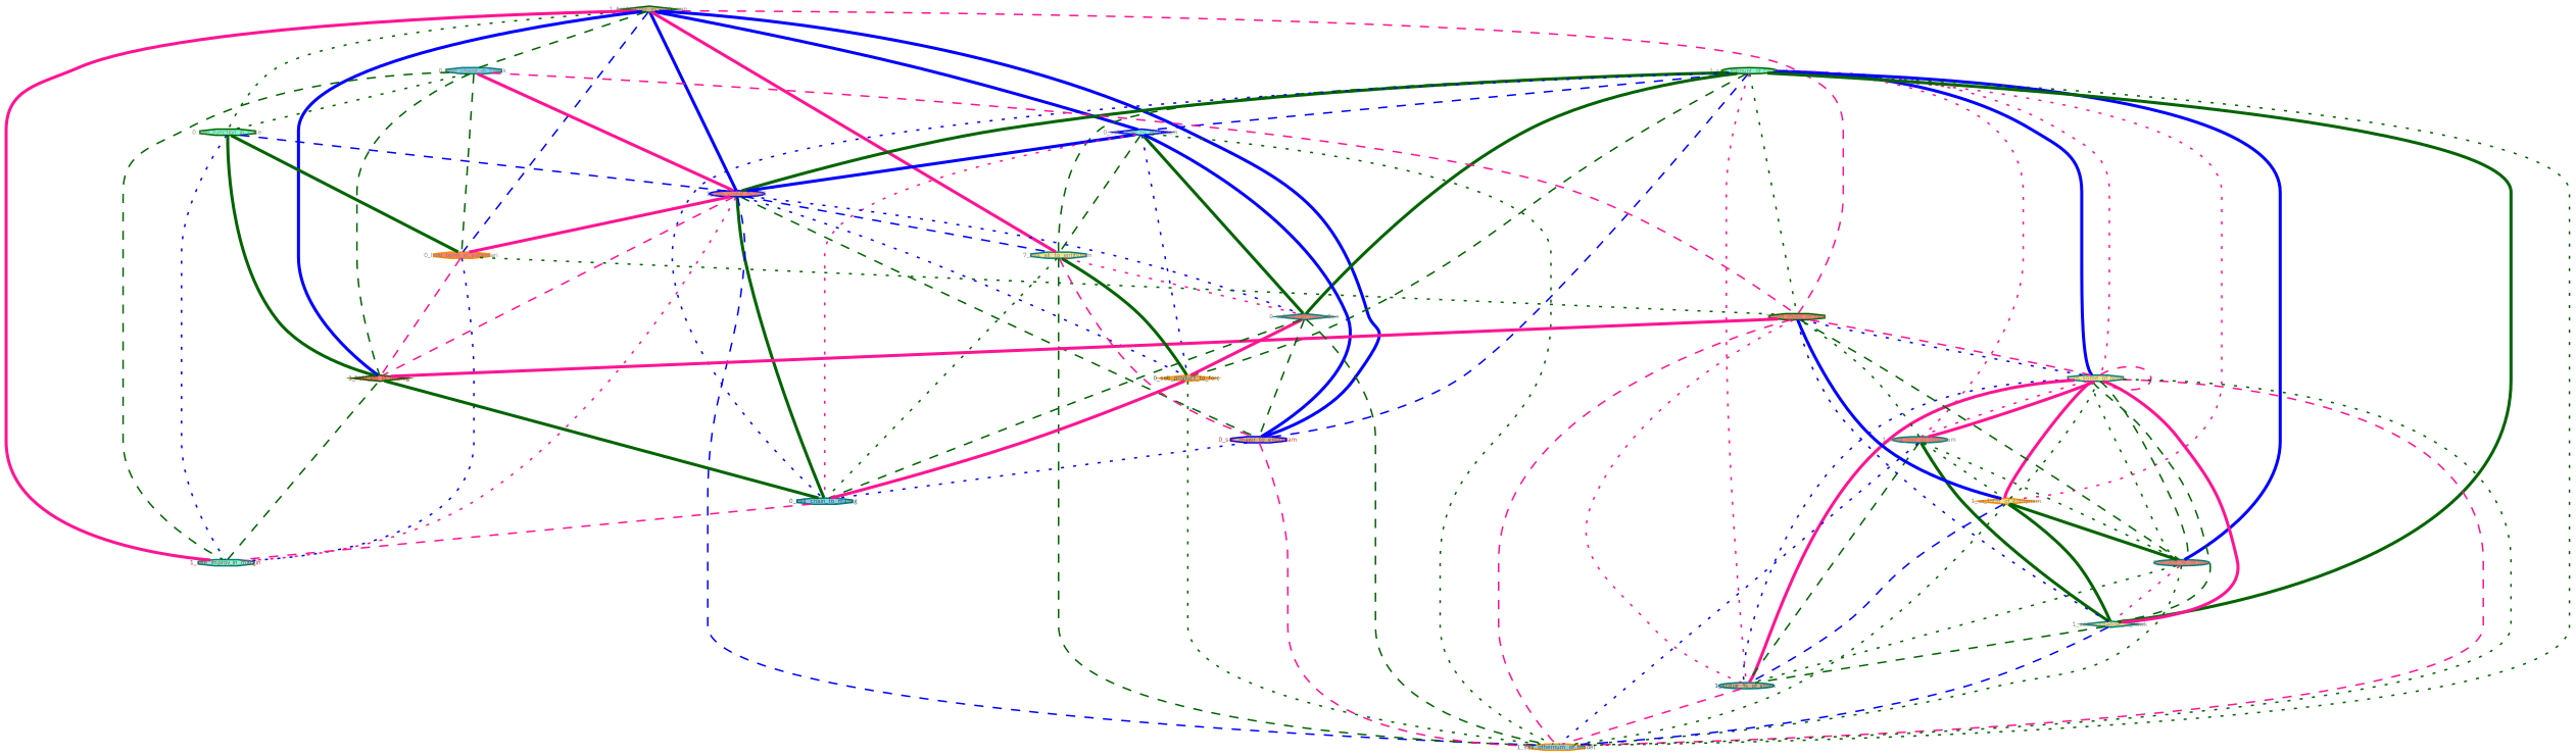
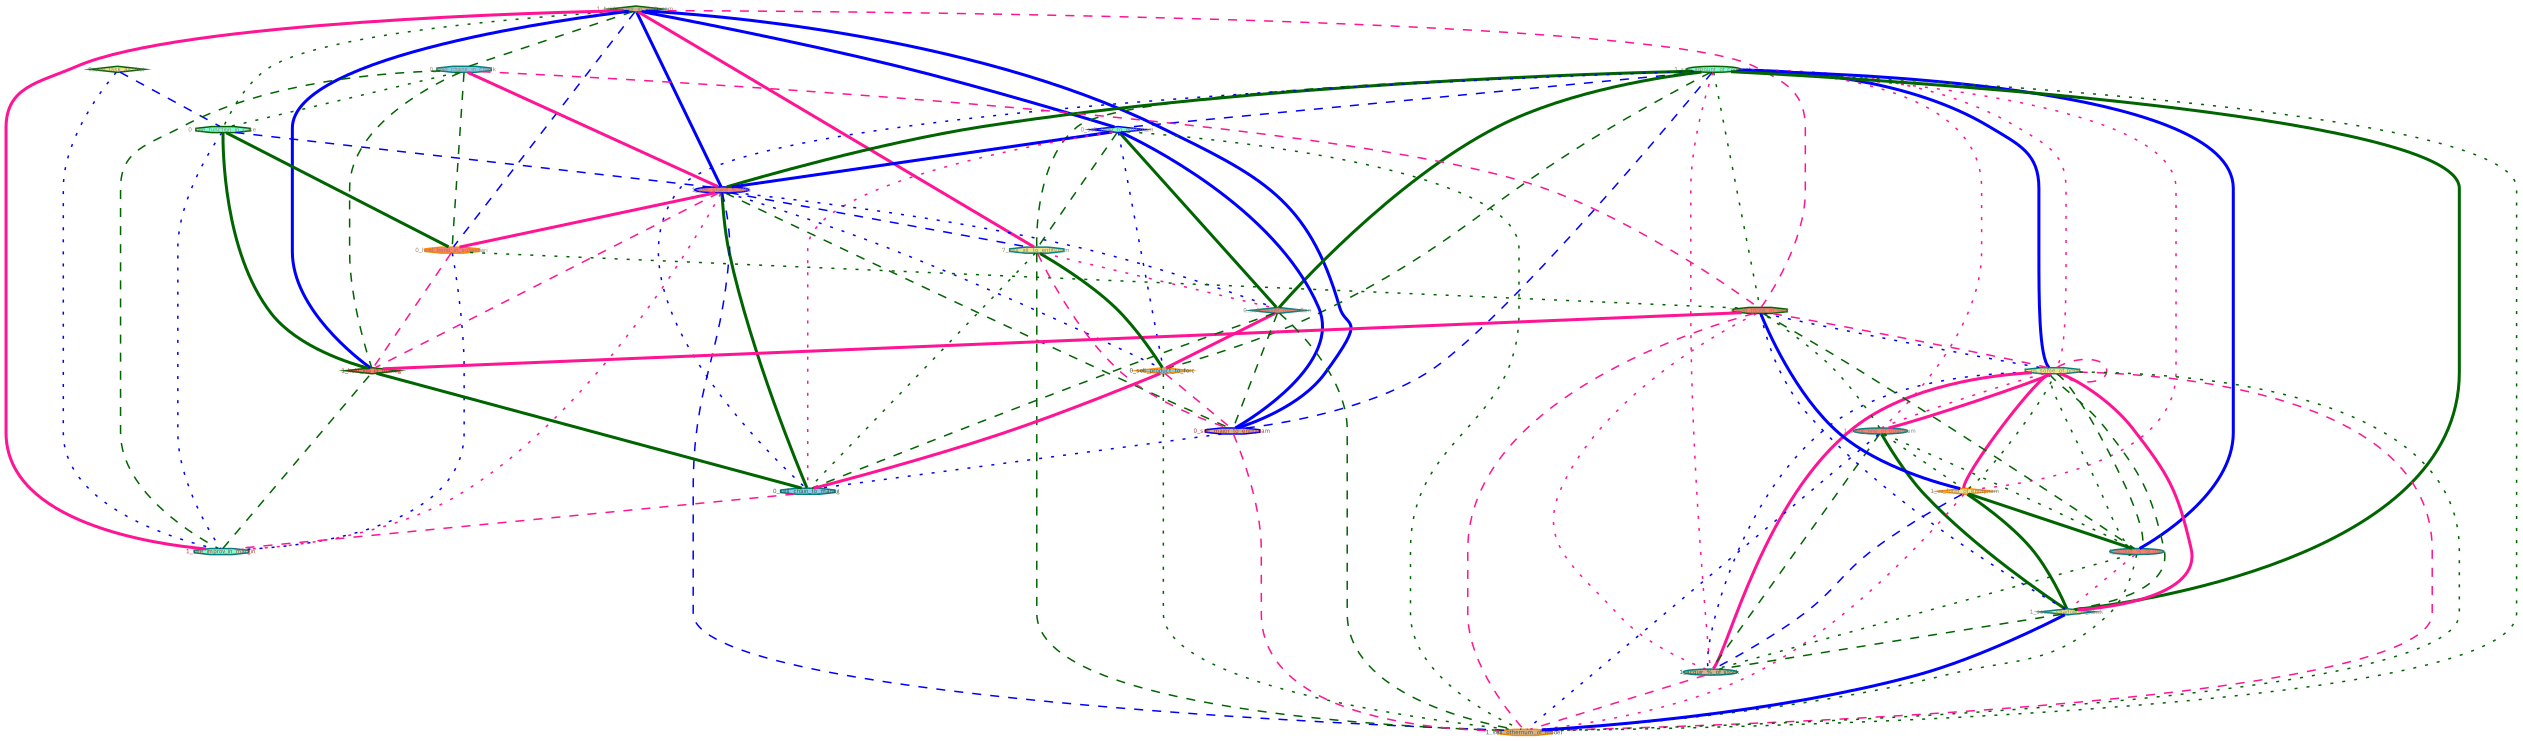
  graph {
    fontname="IBM Plex Sans"
    node [color=teal fillcolor=salmon fixedsize=true fontcolor="#8b7d6b" fontname="IBM Plex Sans" fontsize=4 shape=octagon style=filled]
    edge [color=darkgreen fontname="IBM Plex Sans" style=dashed w=1]
    "1_hold_major_in_entitynam " [color=darkgreen fillcolor=tan height=.06 shape=diamond width=.5]
+   "0_see_task_as_that " [color=darkgreen fillcolor=khaki height=.06 shape=diamond width=.5]
    "1_sell_amount_of_contract " [color=darkgreen fillcolor=aquamarine height=.06 shape=ellipse width=.5]
    n4 [fillcolor=khaki height=.06 label="1_us_some_of_bond" width=.5]
    "0_hold_chang_in_check " [fillcolor=skyblue height=.06 width=.5]
    "1_seek_fine_of_othernum " [height=.06 shape=ellipse width=.5]
    "0_see_function_in_case " [color=darkgreen fillcolor=aquamarine height=.06 width=.5]
    "0_sell_build_to_entitynam " [color=blue fillcolor=aquamarine height=.06 shape=diamond width=.5]
    n9 [color=darkorange fillcolor=khaki height=.06 label="1_us_form_of_entitynam" shape=diamond width=.5]
    "1_sell_stake_in_affili " [color=blue height=.06 shape=ellipse width=.5]
    "0_hold_bond_in_subsidiari " [color=darkorange height=.06 width=.5]
    "1_hold_three_of_seat " [color=darkgreen height=.06 width=.5]
    "1_acquir_%_of_unit " [height=.06 shape=ellipse width=.5]
    n14 [fillcolor=khaki height=.06 label="7_sell_all_to_entitynam" width=.5]
    "0_sell_asset_for_million " [height=.06 shape=diamond width=.5]
    "1_seem_shadow_of_hawk " [fillcolor=khaki height=.06 shape=diamond width=.5]
    "1_see_improv_in_margin " [fillcolor=aquamarine fontcolor="#b22222" height=.06 width=.5]
    "1_hold_job_in_manag " [color=darkgreen fontcolor="#b22222" height=.06 shape=diamond width=.5]
    "0_sell_major_to_entitynam " [color=blue fillcolor=tan fontcolor="#b22222" height=.06 width=.5]
    "1_acquir_%_of_stock " [fillcolor=tan fontcolor="#2f4f4f" height=.06 shape=ellipse width=.5]
-   "0_sell_product_to_forc " [color=darkorange fillcolor=tan fontcolor="#2f4f4f" height=.06 shape=diamond width=.5]
+   "0_sell_product_to_forc " [color=darkorange fillcolor=skyblue fontcolor="#2f4f4f" height=.06 shape=diamond width=.5]
    "0_sell_chain_to_manag " [fillcolor=skyblue fontcolor="#2f4f4f" height=.06 width=.5]
-   "1_sell_othernum_of_model " [color=darkorange fillcolor=skyblue fontcolor="#2f4f4f" height=.06 width=.5]
+   "1_sell_othernum_of_model " [color=darkorange fillcolor=tan fontcolor="#2f4f4f" height=.06 width=.5]
    subgraph sub_1 {
      "1_hold_major_in_entitynam "
+     "0_see_task_as_that "
      "1_sell_amount_of_contract "
      n4
      "0_hold_chang_in_check "
      "1_seek_fine_of_othernum "
      "0_see_function_in_case "
      "0_sell_build_to_entitynam "
      n9
      "1_sell_stake_in_affili "
      "0_hold_bond_in_subsidiari "
      "1_hold_three_of_seat "
      "1_acquir_%_of_unit "
      n14
      "0_sell_asset_for_million "
      "1_seem_shadow_of_hawk "
    }
    subgraph sub_2 {
      "1_see_improv_in_margin "
      "1_hold_job_in_manag "
      "0_sell_major_to_entitynam "
    }
    "1_hold_major_in_entitynam " -- "0_hold_chang_in_check " [w=2]
    "1_hold_major_in_entitynam " -- "0_see_function_in_case " [style=dotted]
    "1_hold_major_in_entitynam " -- "0_sell_build_to_entitynam " [color=blue style=bold]
    "1_hold_major_in_entitynam " -- "1_sell_stake_in_affili " [color=blue style=bold]
    "1_hold_major_in_entitynam " -- "0_hold_bond_in_subsidiari " [color=blue w=2]
    "1_hold_major_in_entitynam " -- "1_hold_three_of_seat " [color=deeppink]
    "1_hold_major_in_entitynam " -- n14 [color=deeppink style=bold]
    "1_hold_major_in_entitynam " -- "1_see_improv_in_margin " [color=deeppink style=bold]
    "1_hold_major_in_entitynam " -- "1_hold_job_in_manag " [color=blue style=bold w=2]
    "1_hold_major_in_entitynam " -- "0_sell_major_to_entitynam " [color=blue style=bold w=2]
+   "0_see_task_as_that " -- "0_see_function_in_case " [color=blue]
+   "0_see_task_as_that " -- "1_see_improv_in_margin " [color=blue style=dotted]
    "1_sell_amount_of_contract " -- n4 [color=blue style=bold]
    "1_sell_amount_of_contract " -- n4 [color=deeppink style=dotted]
    "1_sell_amount_of_contract " -- "1_seek_fine_of_othernum " [color=deeppink style=dotted]
    "1_sell_amount_of_contract " -- "0_sell_build_to_entitynam " [color=blue]
    "1_sell_amount_of_contract " -- n9 [color=deeppink style=dotted]
    "1_sell_amount_of_contract " -- "1_sell_stake_in_affili " [style=bold]
    "1_sell_amount_of_contract " -- "1_hold_three_of_seat " [style=dotted]
    "1_sell_amount_of_contract " -- "1_acquir_%_of_unit " [color=blue style=bold]
    "1_sell_amount_of_contract " -- n14
    "1_sell_amount_of_contract " -- "0_sell_asset_for_million " [style=bold]
    "1_sell_amount_of_contract " -- "1_seem_shadow_of_hawk " [style=bold]
    "1_sell_amount_of_contract " -- "0_sell_major_to_entitynam " [color=blue]
    "1_sell_amount_of_contract " -- "1_acquir_%_of_stock " [color=deeppink style=dotted]
    "1_sell_amount_of_contract " -- "0_sell_product_to_forc "
    "1_sell_amount_of_contract " -- "0_sell_chain_to_manag " [color=blue style=dotted]
    "1_sell_amount_of_contract " -- "1_sell_othernum_of_model " [style=dotted w=2]
    n4 -- n4 [color=deeppink w=4]
    n4 -- "1_seek_fine_of_othernum " [color=deeppink style=dotted]
    n4 -- n9 [color=deeppink style=bold w=2]
    n4 -- "1_hold_three_of_seat " [color=deeppink]
    n4 -- "1_acquir_%_of_unit " [style=dotted]
    n4 -- "1_acquir_%_of_unit "
    n4 -- "1_seem_shadow_of_hawk "
    n4 -- "1_seem_shadow_of_hawk " [color=deeppink style=bold]
    n4 -- "1_acquir_%_of_stock " [color=blue style=dotted]
    n4 -- "1_acquir_%_of_stock " [color=deeppink style=bold]
    n4 -- "1_sell_othernum_of_model " [color=deeppink]
    n4 -- "1_sell_othernum_of_model " [style=dotted]
    "0_hold_chang_in_check " -- "0_see_function_in_case " [style=dotted]
    "0_hold_chang_in_check " -- "1_sell_stake_in_affili " [color=deeppink style=bold]
    "0_hold_chang_in_check " -- "0_hold_bond_in_subsidiari " [w=2]
    "0_hold_chang_in_check " -- "1_hold_three_of_seat " [color=deeppink]
    "0_hold_chang_in_check " -- "1_see_improv_in_margin "
    "0_hold_chang_in_check " -- "1_hold_job_in_manag " [w=2]
    "1_seek_fine_of_othernum " -- n4 [color=deeppink style=bold]
    "1_seek_fine_of_othernum " -- n9 [style=dotted]
    "1_seek_fine_of_othernum " -- "1_hold_three_of_seat " [style=dotted]
    "1_seek_fine_of_othernum " -- "1_acquir_%_of_unit " [style=dotted]
    "1_seek_fine_of_othernum " -- "1_seem_shadow_of_hawk " [style=bold]
    "1_seek_fine_of_othernum " -- "1_acquir_%_of_stock "
    "1_seek_fine_of_othernum " -- "1_sell_othernum_of_model " [color=blue style=dotted]
    "0_see_function_in_case " -- "1_sell_stake_in_affili " [color=blue]
    "0_see_function_in_case " -- "0_hold_bond_in_subsidiari " [style=bold]
    "0_see_function_in_case " -- "1_see_improv_in_margin " [color=blue style=dotted w=2]
    "0_see_function_in_case " -- "1_hold_job_in_manag " [style=bold]
    "0_sell_build_to_entitynam " -- "1_sell_stake_in_affili " [color=blue style=bold]
    "0_sell_build_to_entitynam " -- n14 [w=3]
    "0_sell_build_to_entitynam " -- "0_sell_asset_for_million " [style=bold]
    "0_sell_build_to_entitynam " -- "0_sell_major_to_entitynam " [color=blue style=bold w=3]
    "0_sell_build_to_entitynam " -- "0_sell_product_to_forc " [color=blue style=dotted w=2]
    "0_sell_build_to_entitynam " -- "0_sell_chain_to_manag " [color=deeppink style=dotted w=2]
    "0_sell_build_to_entitynam " -- "1_sell_othernum_of_model " [style=dotted]
    n9 -- n4 [style=dotted w=2]
    n9 -- "1_hold_three_of_seat " [color=blue style=bold]
    n9 -- "1_acquir_%_of_unit " [style=bold]
    n9 -- "1_seem_shadow_of_hawk " [style=bold]
    n9 -- "1_acquir_%_of_stock " [color=blue]
-   n9 -- "1_sell_othernum_of_model " [style=dotted]
+   n9 -- "1_sell_othernum_of_model " [color=deeppink style=dotted]
    "1_sell_stake_in_affili " -- "0_hold_bond_in_subsidiari " [color=deeppink style=bold]
    "1_sell_stake_in_affili " -- n14 [color=blue]
    "1_sell_stake_in_affili " -- "0_sell_asset_for_million " [color=blue style=dotted]
    "1_sell_stake_in_affili " -- "1_see_improv_in_margin " [color=deeppink style=dotted]
    "1_sell_stake_in_affili " -- "1_hold_job_in_manag " [color=deeppink]
    "1_sell_stake_in_affili " -- "0_sell_major_to_entitynam "
    "1_sell_stake_in_affili " -- "0_sell_product_to_forc " [color=blue style=dotted]
    "1_sell_stake_in_affili " -- "0_sell_chain_to_manag " [style=bold]
    "1_sell_stake_in_affili " -- "1_sell_othernum_of_model " [color=blue]
    "0_hold_bond_in_subsidiari " -- "1_hold_three_of_seat " [style=dotted]
    "0_hold_bond_in_subsidiari " -- "1_see_improv_in_margin " [color=blue style=dotted]
    "0_hold_bond_in_subsidiari " -- "1_hold_job_in_manag " [color=deeppink w=2]
    "1_hold_three_of_seat " -- n4 [color=blue style=dotted]
    "1_hold_three_of_seat " -- "1_acquir_%_of_unit "
    "1_hold_three_of_seat " -- "1_seem_shadow_of_hawk " [color=blue style=dotted]
    "1_hold_three_of_seat " -- "1_hold_job_in_manag " [color=deeppink style=bold]
    "1_hold_three_of_seat " -- "1_acquir_%_of_stock " [color=deeppink style=dotted]
    "1_hold_three_of_seat " -- "1_sell_othernum_of_model " [color=deeppink]
    "1_acquir_%_of_unit " -- "1_seem_shadow_of_hawk " [color=deeppink style=dotted]
    "1_acquir_%_of_unit " -- "1_acquir_%_of_stock " [style=dotted w=3]
    "1_acquir_%_of_unit " -- "1_sell_othernum_of_model " [style=dotted]
    n14 -- "0_sell_asset_for_million " [color=deeppink style=dotted]
    n14 -- "0_sell_major_to_entitynam " [color=deeppink w=3]
    n14 -- "0_sell_product_to_forc " [style=bold w=2]
    n14 -- "0_sell_chain_to_manag " [style=dotted w=2]
    n14 -- "1_sell_othernum_of_model "
    "0_sell_asset_for_million " -- "0_sell_major_to_entitynam "
    "0_sell_asset_for_million " -- "0_sell_product_to_forc " [color=deeppink style=bold]
    "0_sell_asset_for_million " -- "0_sell_chain_to_manag "
    "0_sell_asset_for_million " -- "1_sell_othernum_of_model "
    "1_seem_shadow_of_hawk " -- "1_acquir_%_of_stock "
-   "1_seem_shadow_of_hawk " -- "1_sell_othernum_of_model " [color=blue]
+   "1_seem_shadow_of_hawk " -- "1_sell_othernum_of_model " [color=blue style=bold]
    "1_see_improv_in_margin " -- "1_hold_job_in_manag "
    "1_hold_job_in_manag " -- "0_sell_chain_to_manag " [style=bold]
    "0_sell_major_to_entitynam " -- "0_sell_chain_to_manag " [color=blue style=dotted w=2]
    "0_sell_major_to_entitynam " -- "1_sell_othernum_of_model " [color=deeppink]
    "1_acquir_%_of_stock " -- "1_sell_othernum_of_model " [color=deeppink]
+   "0_sell_product_to_forc " -- "0_sell_major_to_entitynam " [color=deeppink w=2]
    "0_sell_product_to_forc " -- "0_sell_chain_to_manag " [color=deeppink style=bold w=2]
    "0_sell_product_to_forc " -- "1_sell_othernum_of_model " [style=dotted]
    "0_sell_chain_to_manag " -- "1_see_improv_in_margin " [color=deeppink]
  }
